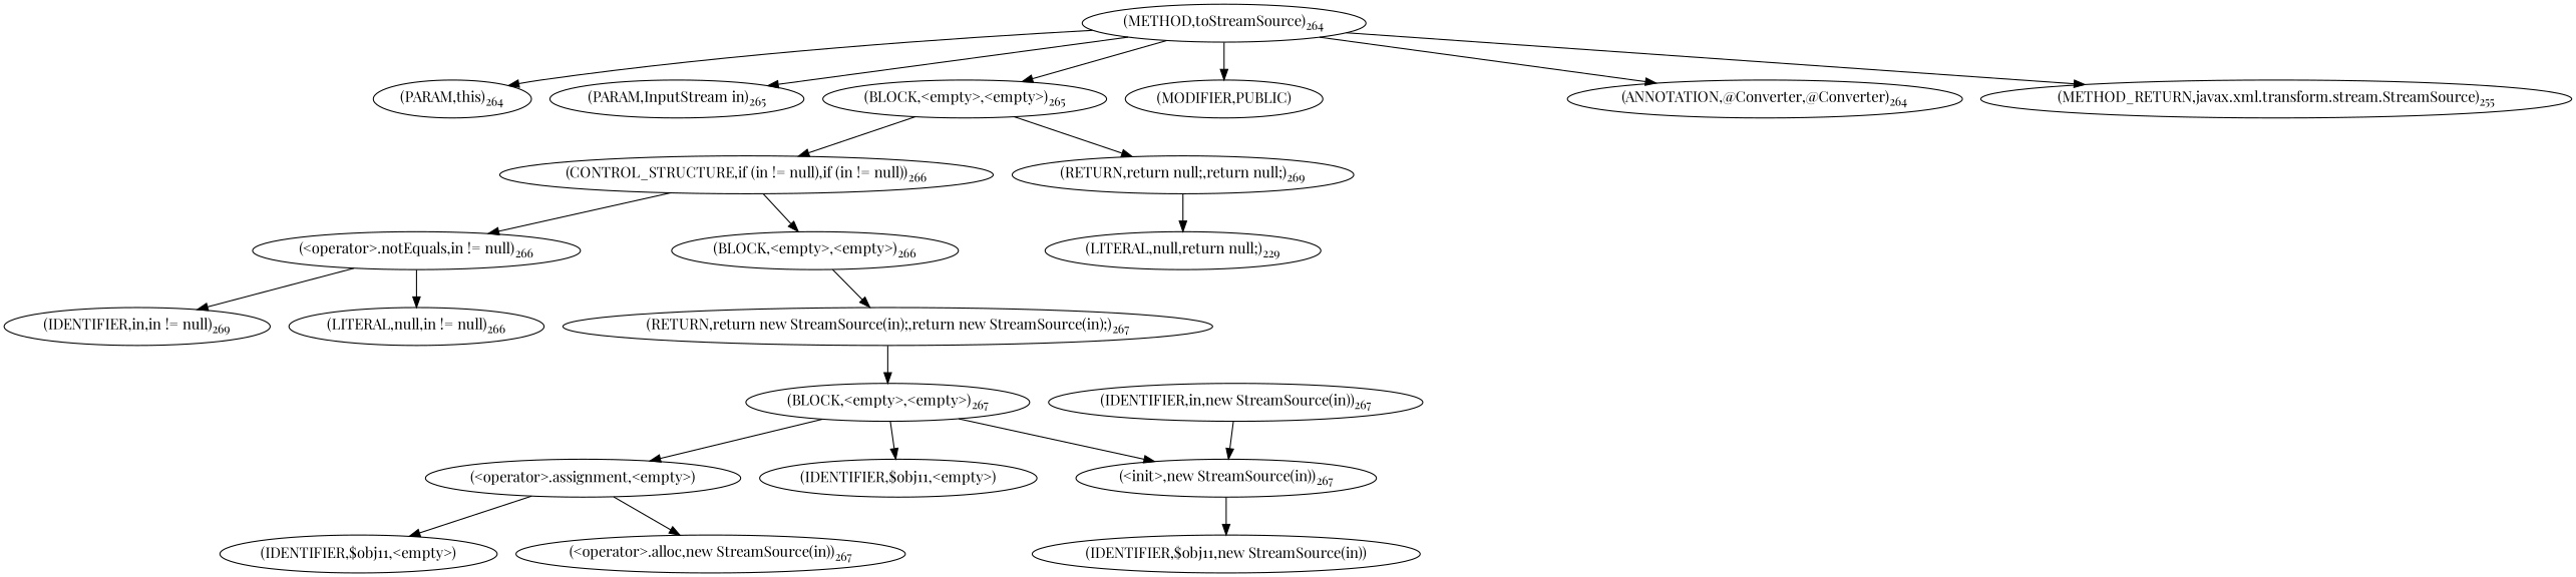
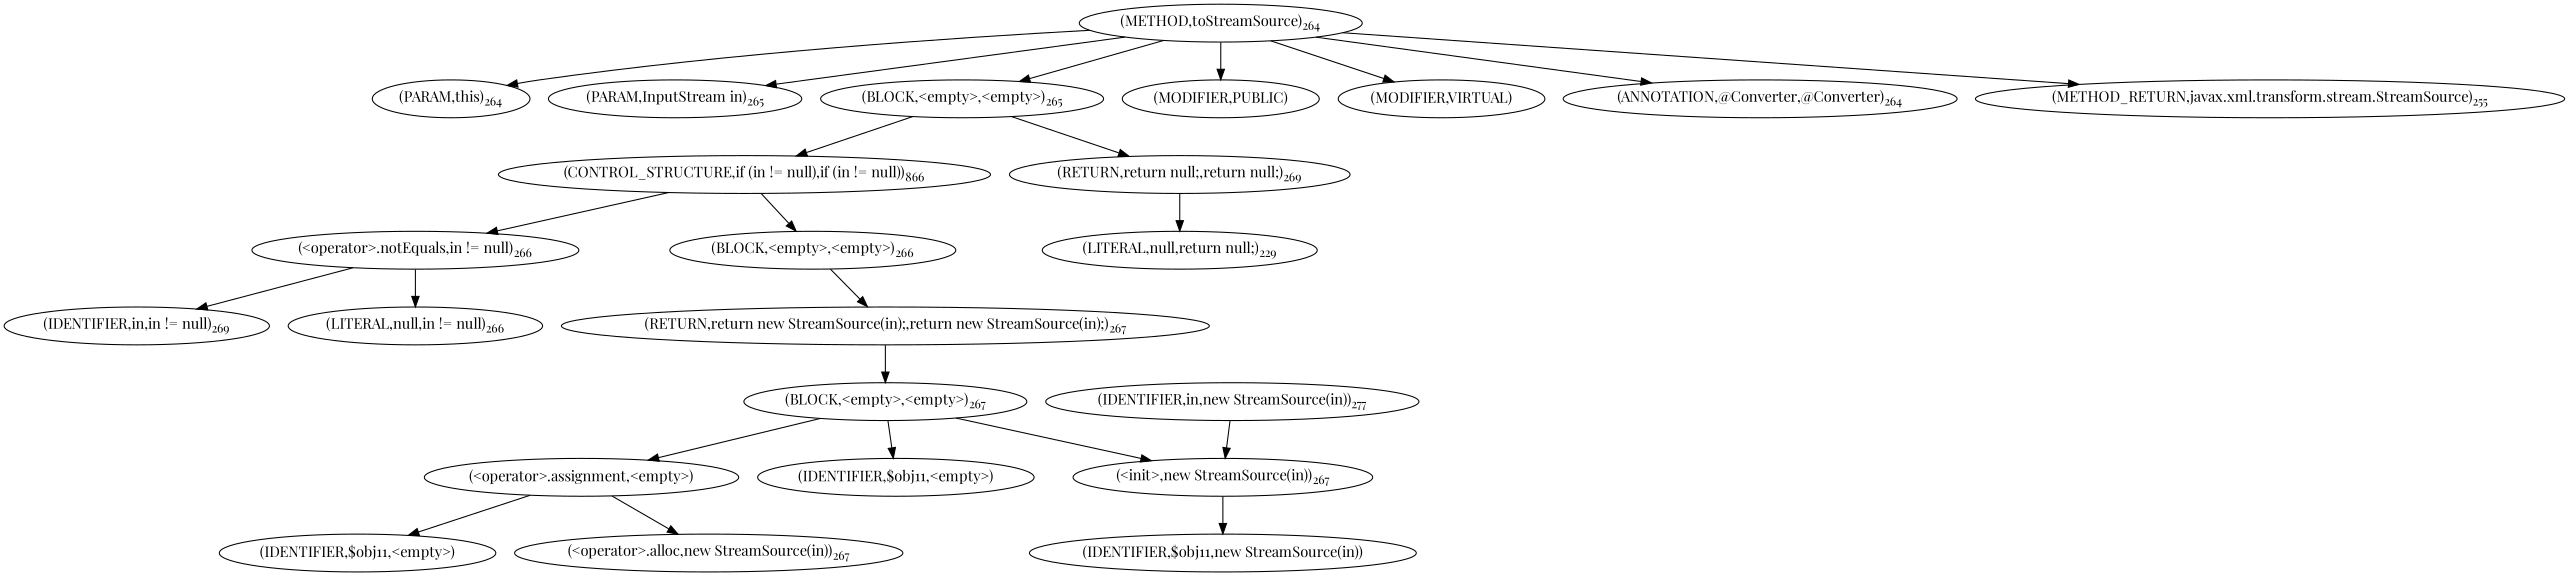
  digraph {
    fontname="Playfair Display"
    node [fontname="Playfair Display"]
    edge [fontname="Playfair Display"]
    n1 [label=<(METHOD,toStreamSource)<SUB>264</SUB>>]
    n2 [label=<(PARAM,this)<SUB>264</SUB>>]
    n3 [label=<(PARAM,InputStream in)<SUB>265</SUB>>]
    n4 [label=<(BLOCK,&lt;empty&gt;,&lt;empty&gt;)<SUB>265</SUB>>]
    n5 [label=<(MODIFIER,PUBLIC)>]
+   n6 [label=<(MODIFIER,VIRTUAL)>]
    n7 [label=<(ANNOTATION,@Converter,@Converter)<SUB>264</SUB>>]
    n8 [label=<(METHOD_RETURN,javax.xml.transform.stream.StreamSource)<SUB>255</SUB>>]
-   n9 [label=<(CONTROL_STRUCTURE,if (in != null),if (in != null))<SUB>266</SUB>>]
+   n9 [label=<(CONTROL_STRUCTURE,if (in != null),if (in != null))<SUB>866</SUB>>]
    n10 [label=<(RETURN,return null;,return null;)<SUB>269</SUB>>]
    n11 [label=<(&lt;operator&gt;.notEquals,in != null)<SUB>266</SUB>>]
    n12 [label=<(BLOCK,&lt;empty&gt;,&lt;empty&gt;)<SUB>266</SUB>>]
    n13 [label=<(LITERAL,null,return null;)<SUB>229</SUB>>]
    n14 [label=<(IDENTIFIER,in,in != null)<SUB>269</SUB>>]
    n15 [label=<(LITERAL,null,in != null)<SUB>266</SUB>>]
    n16 [label=<(RETURN,return new StreamSource(in);,return new StreamSource(in);)<SUB>267</SUB>>]
    n17 [label=<(BLOCK,&lt;empty&gt;,&lt;empty&gt;)<SUB>267</SUB>>]
    n18 [label=<(&lt;operator&gt;.assignment,&lt;empty&gt;)>]
    n19 [label=<(&lt;init&gt;,new StreamSource(in))<SUB>267</SUB>>]
    n20 [label=<(IDENTIFIER,$obj11,&lt;empty&gt;)>]
    n21 [label=<(IDENTIFIER,$obj11,&lt;empty&gt;)>]
    n22 [label=<(&lt;operator&gt;.alloc,new StreamSource(in))<SUB>267</SUB>>]
    n23 [label=<(IDENTIFIER,$obj11,new StreamSource(in))>]
-   n24 [label=<(IDENTIFIER,in,new StreamSource(in))<SUB>267</SUB>>]
+   n24 [label=<(IDENTIFIER,in,new StreamSource(in))<SUB>277</SUB>>]
    n1 -> n2
    n1 -> n3
    n1 -> n4
    n1 -> n5
+   n1 -> n6
    n1 -> n7
    n1 -> n8
    n4 -> n9
    n4 -> n10
    n9 -> n11
    n9 -> n12
    n10 -> n13
    n11 -> n14
    n11 -> n15
    n12 -> n16
    n16 -> n17
    n17 -> n18
    n17 -> n19
    n17 -> n20
    n18 -> n21
    n18 -> n22
    n19 -> n23
    n24 -> n19
  }
